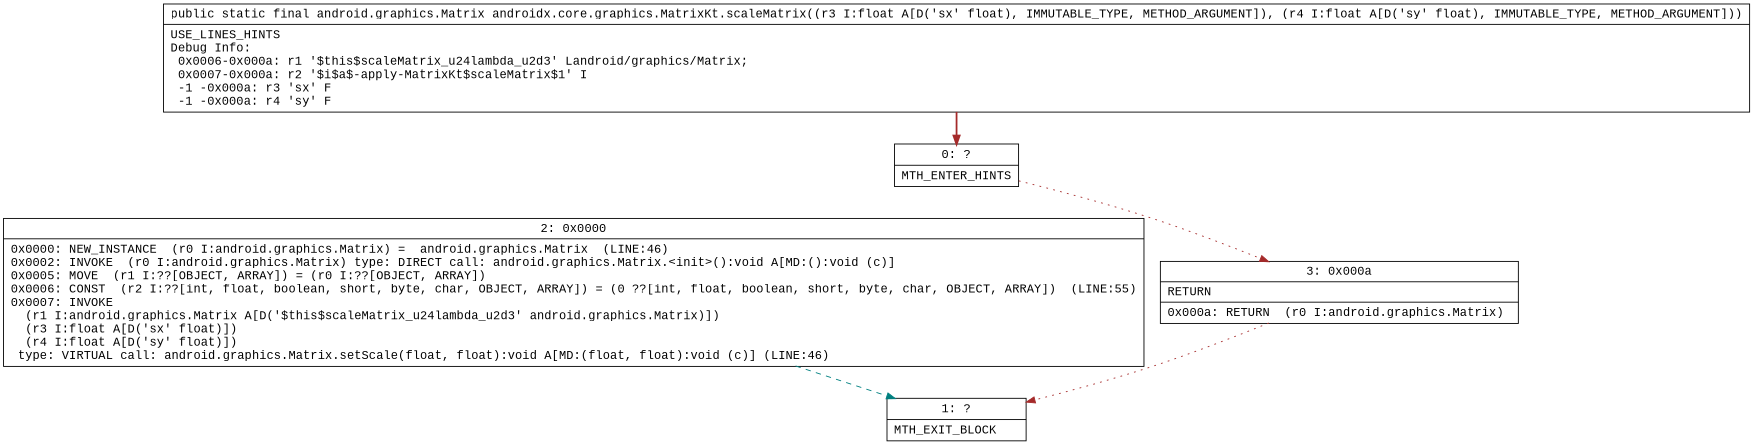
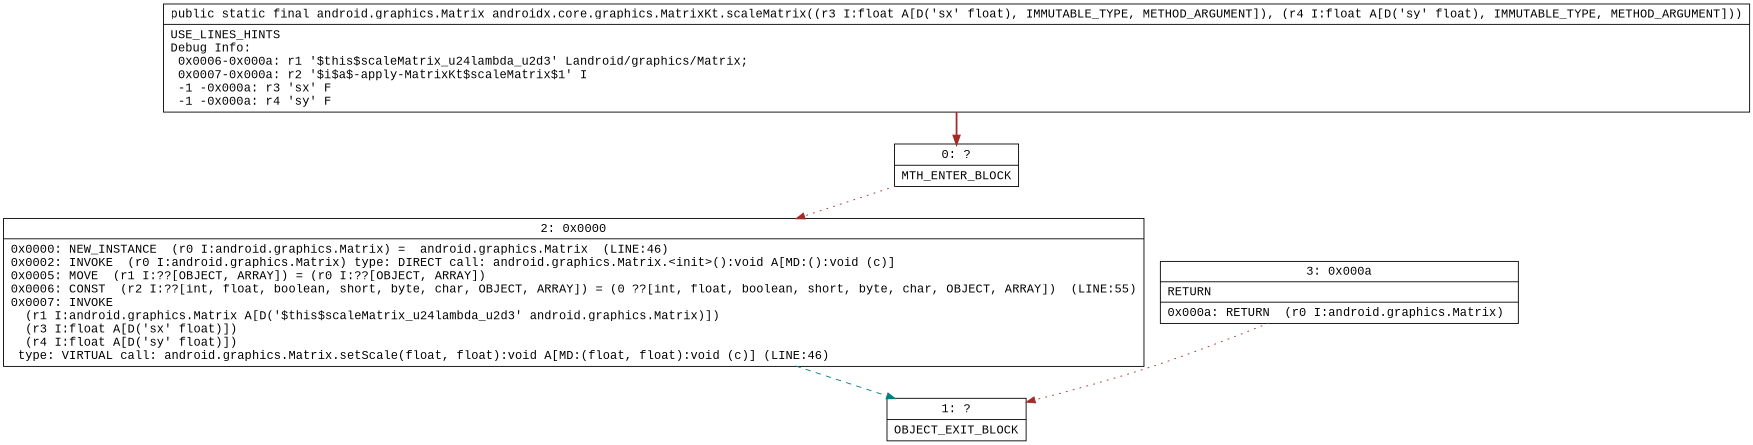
  digraph {
    fontname="Liberation Mono"
    node [fontname="Liberation Mono" shape=record]
    edge [color=brown fontname="Liberation Mono" style=dotted]
-   n1 [label="{0\:\ ?|MTH_ENTER_HINTS\l}"]
+   n1 [label="{0\:\ ?|MTH_ENTER_BLOCK\l}"]
    n2 [label="{2\:\ 0x0000|0x0000: NEW_INSTANCE  (r0 I:android.graphics.Matrix) =  android.graphics.Matrix  (LINE:46)\l0x0002: INVOKE  (r0 I:android.graphics.Matrix) type: DIRECT call: android.graphics.Matrix.\<init\>():void A[MD:():void (c)]\l0x0005: MOVE  (r1 I:??[OBJECT, ARRAY]) = (r0 I:??[OBJECT, ARRAY]) \l0x0006: CONST  (r2 I:??[int, float, boolean, short, byte, char, OBJECT, ARRAY]) = (0 ??[int, float, boolean, short, byte, char, OBJECT, ARRAY])  (LINE:55)\l0x0007: INVOKE  \l  (r1 I:android.graphics.Matrix A[D('$this$scaleMatrix_u24lambda_u2d3' android.graphics.Matrix)])\l  (r3 I:float A[D('sx' float)])\l  (r4 I:float A[D('sy' float)])\l type: VIRTUAL call: android.graphics.Matrix.setScale(float, float):void A[MD:(float, float):void (c)] (LINE:46)\l}"]
-   n3 [label="{1\:\ ?|MTH_EXIT_BLOCK\l}"]
+   n3 [label="{1\:\ ?|OBJECT_EXIT_BLOCK\l}"]
    n4 [label="{3\:\ 0x000a|RETURN\l|0x000a: RETURN  (r0 I:android.graphics.Matrix) \l}"]
    n5 [label="{public static final android.graphics.Matrix androidx.core.graphics.MatrixKt.scaleMatrix((r3 I:float A[D('sx' float), IMMUTABLE_TYPE, METHOD_ARGUMENT]), (r4 I:float A[D('sy' float), IMMUTABLE_TYPE, METHOD_ARGUMENT]))  | USE_LINES_HINTS\lDebug Info:\l  0x0006\-0x000a: r1 '$this$scaleMatrix_u24lambda_u2d3' Landroid\/graphics\/Matrix;\l  0x0007\-0x000a: r2 '$i$a$\-apply\-MatrixKt$scaleMatrix$1' I\l  \-1 \-0x000a: r3 'sx' F\l  \-1 \-0x000a: r4 'sy' F\l}"]
-   n1 -> n4
+   n1 -> n2
    n2 -> n3 [color=teal style=dashed]
    n4 -> n3
    n5 -> n1 [style=bold]
  }
